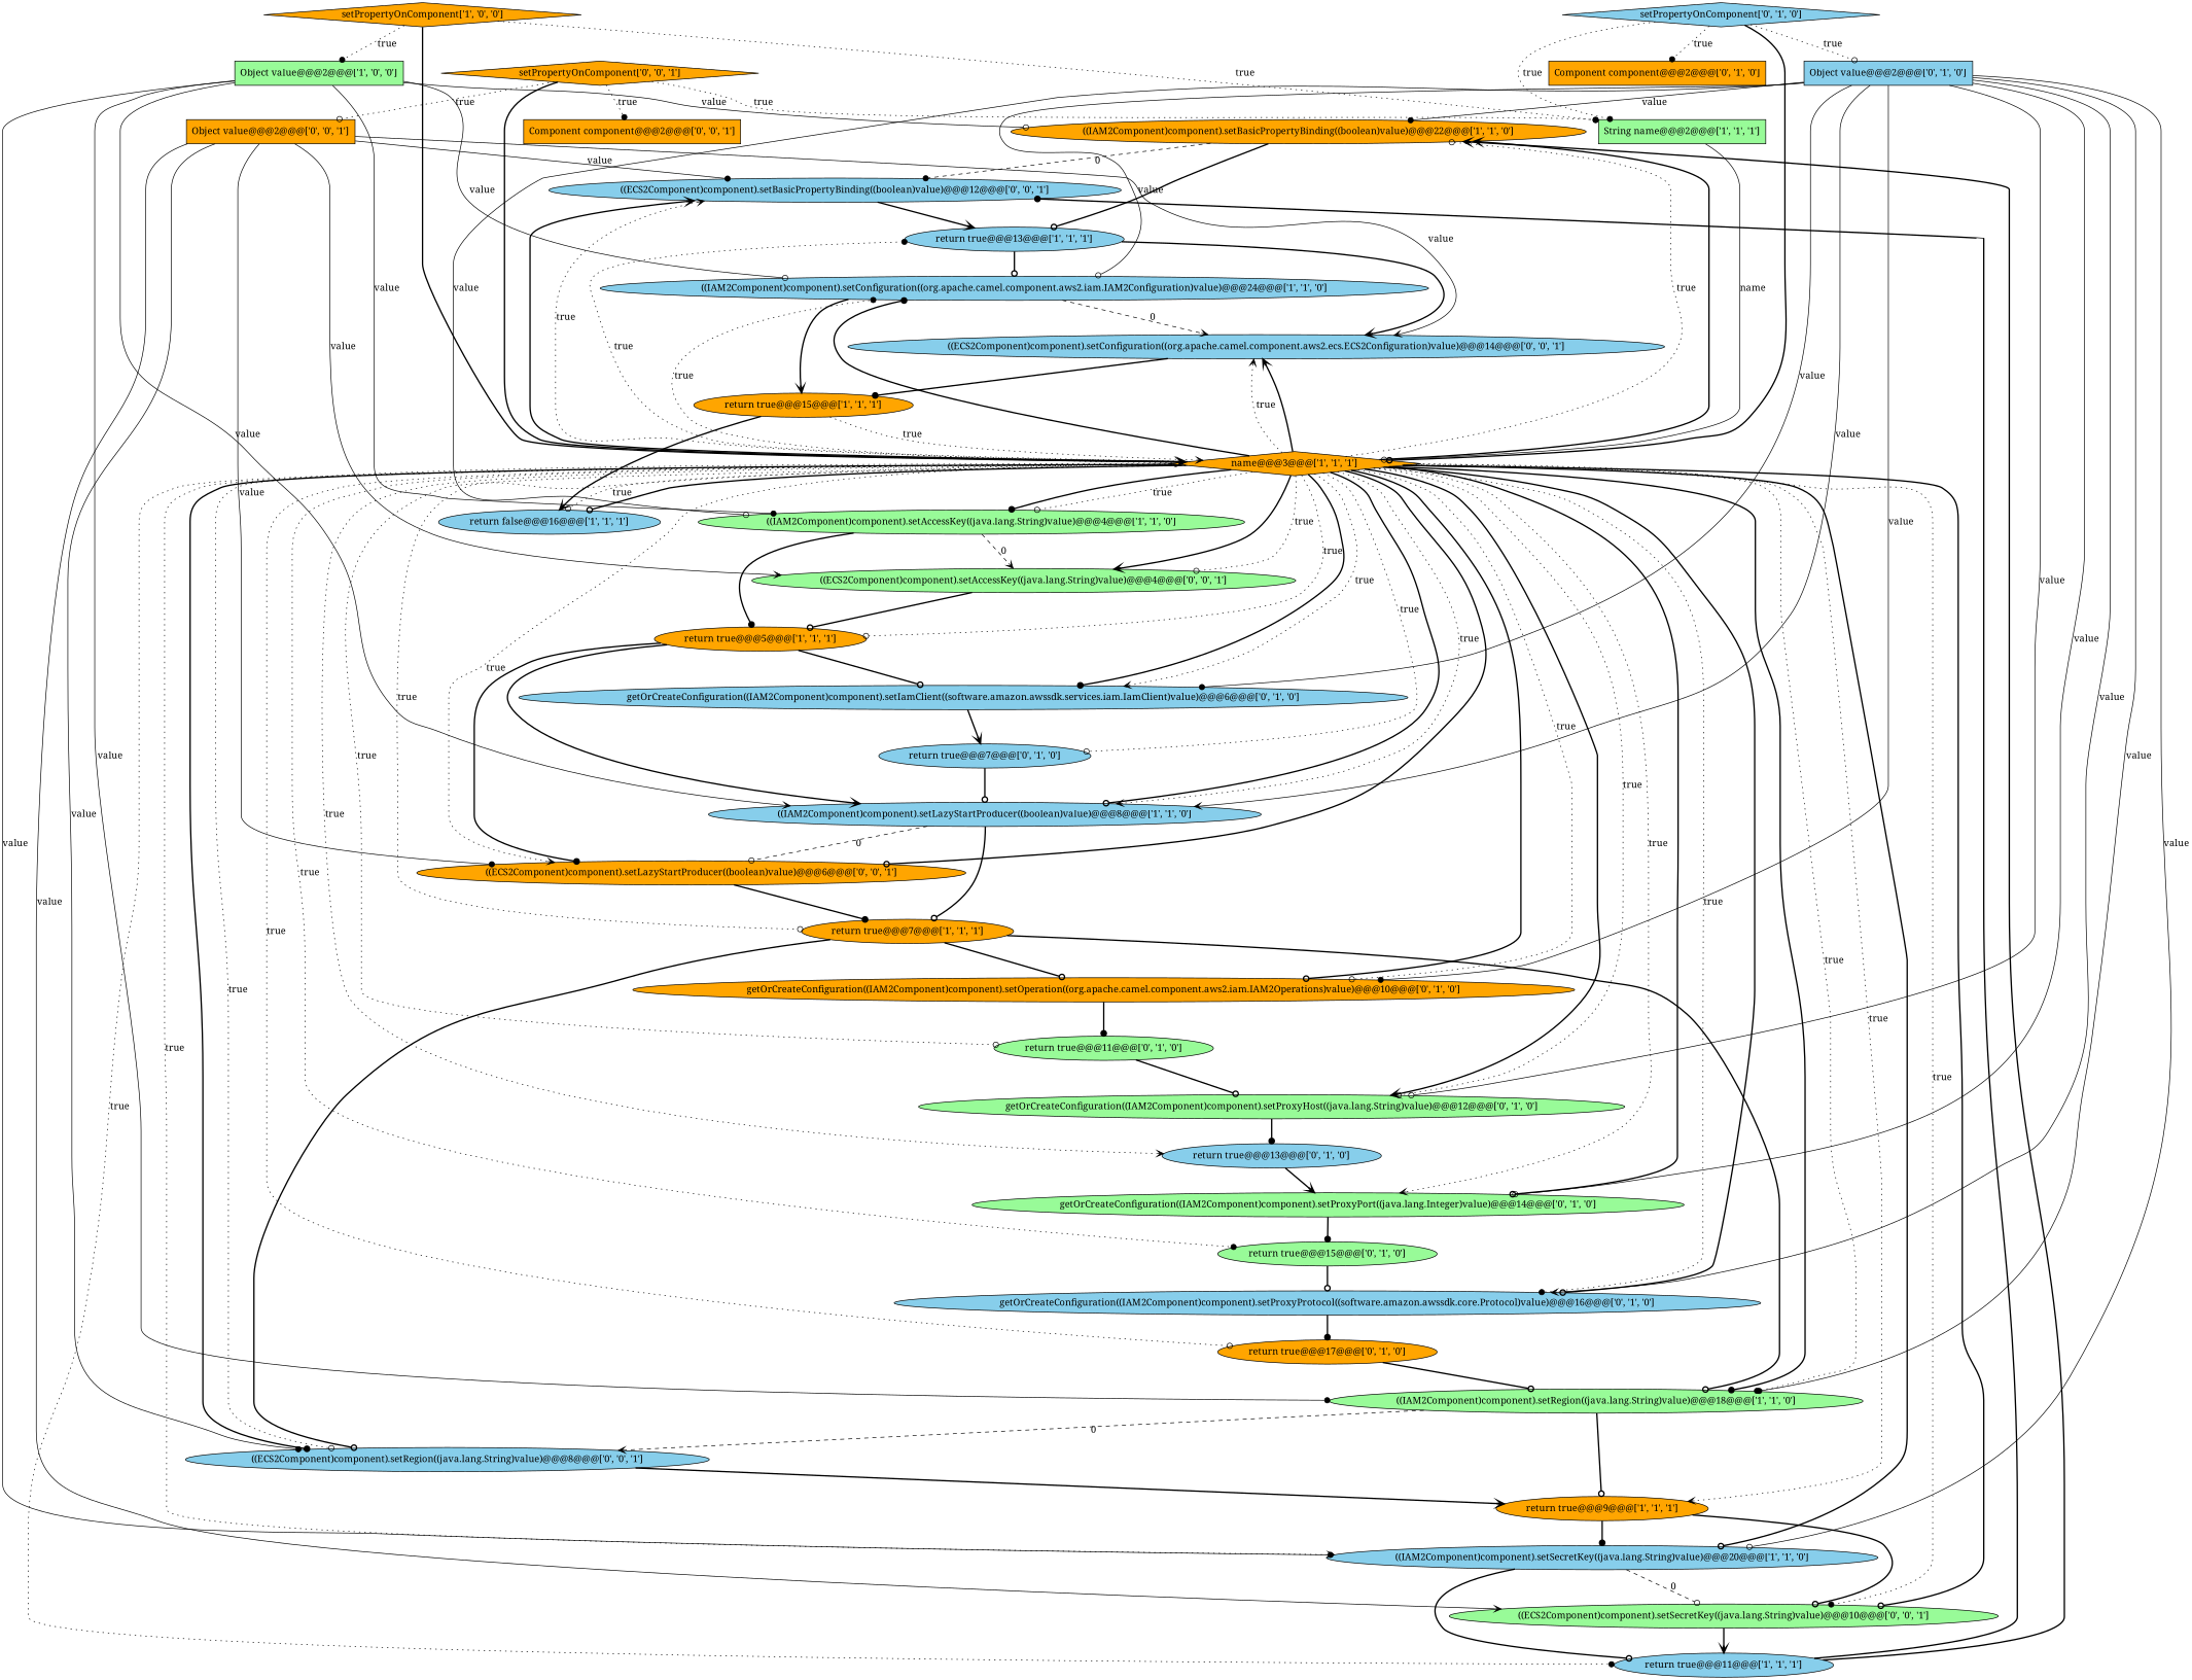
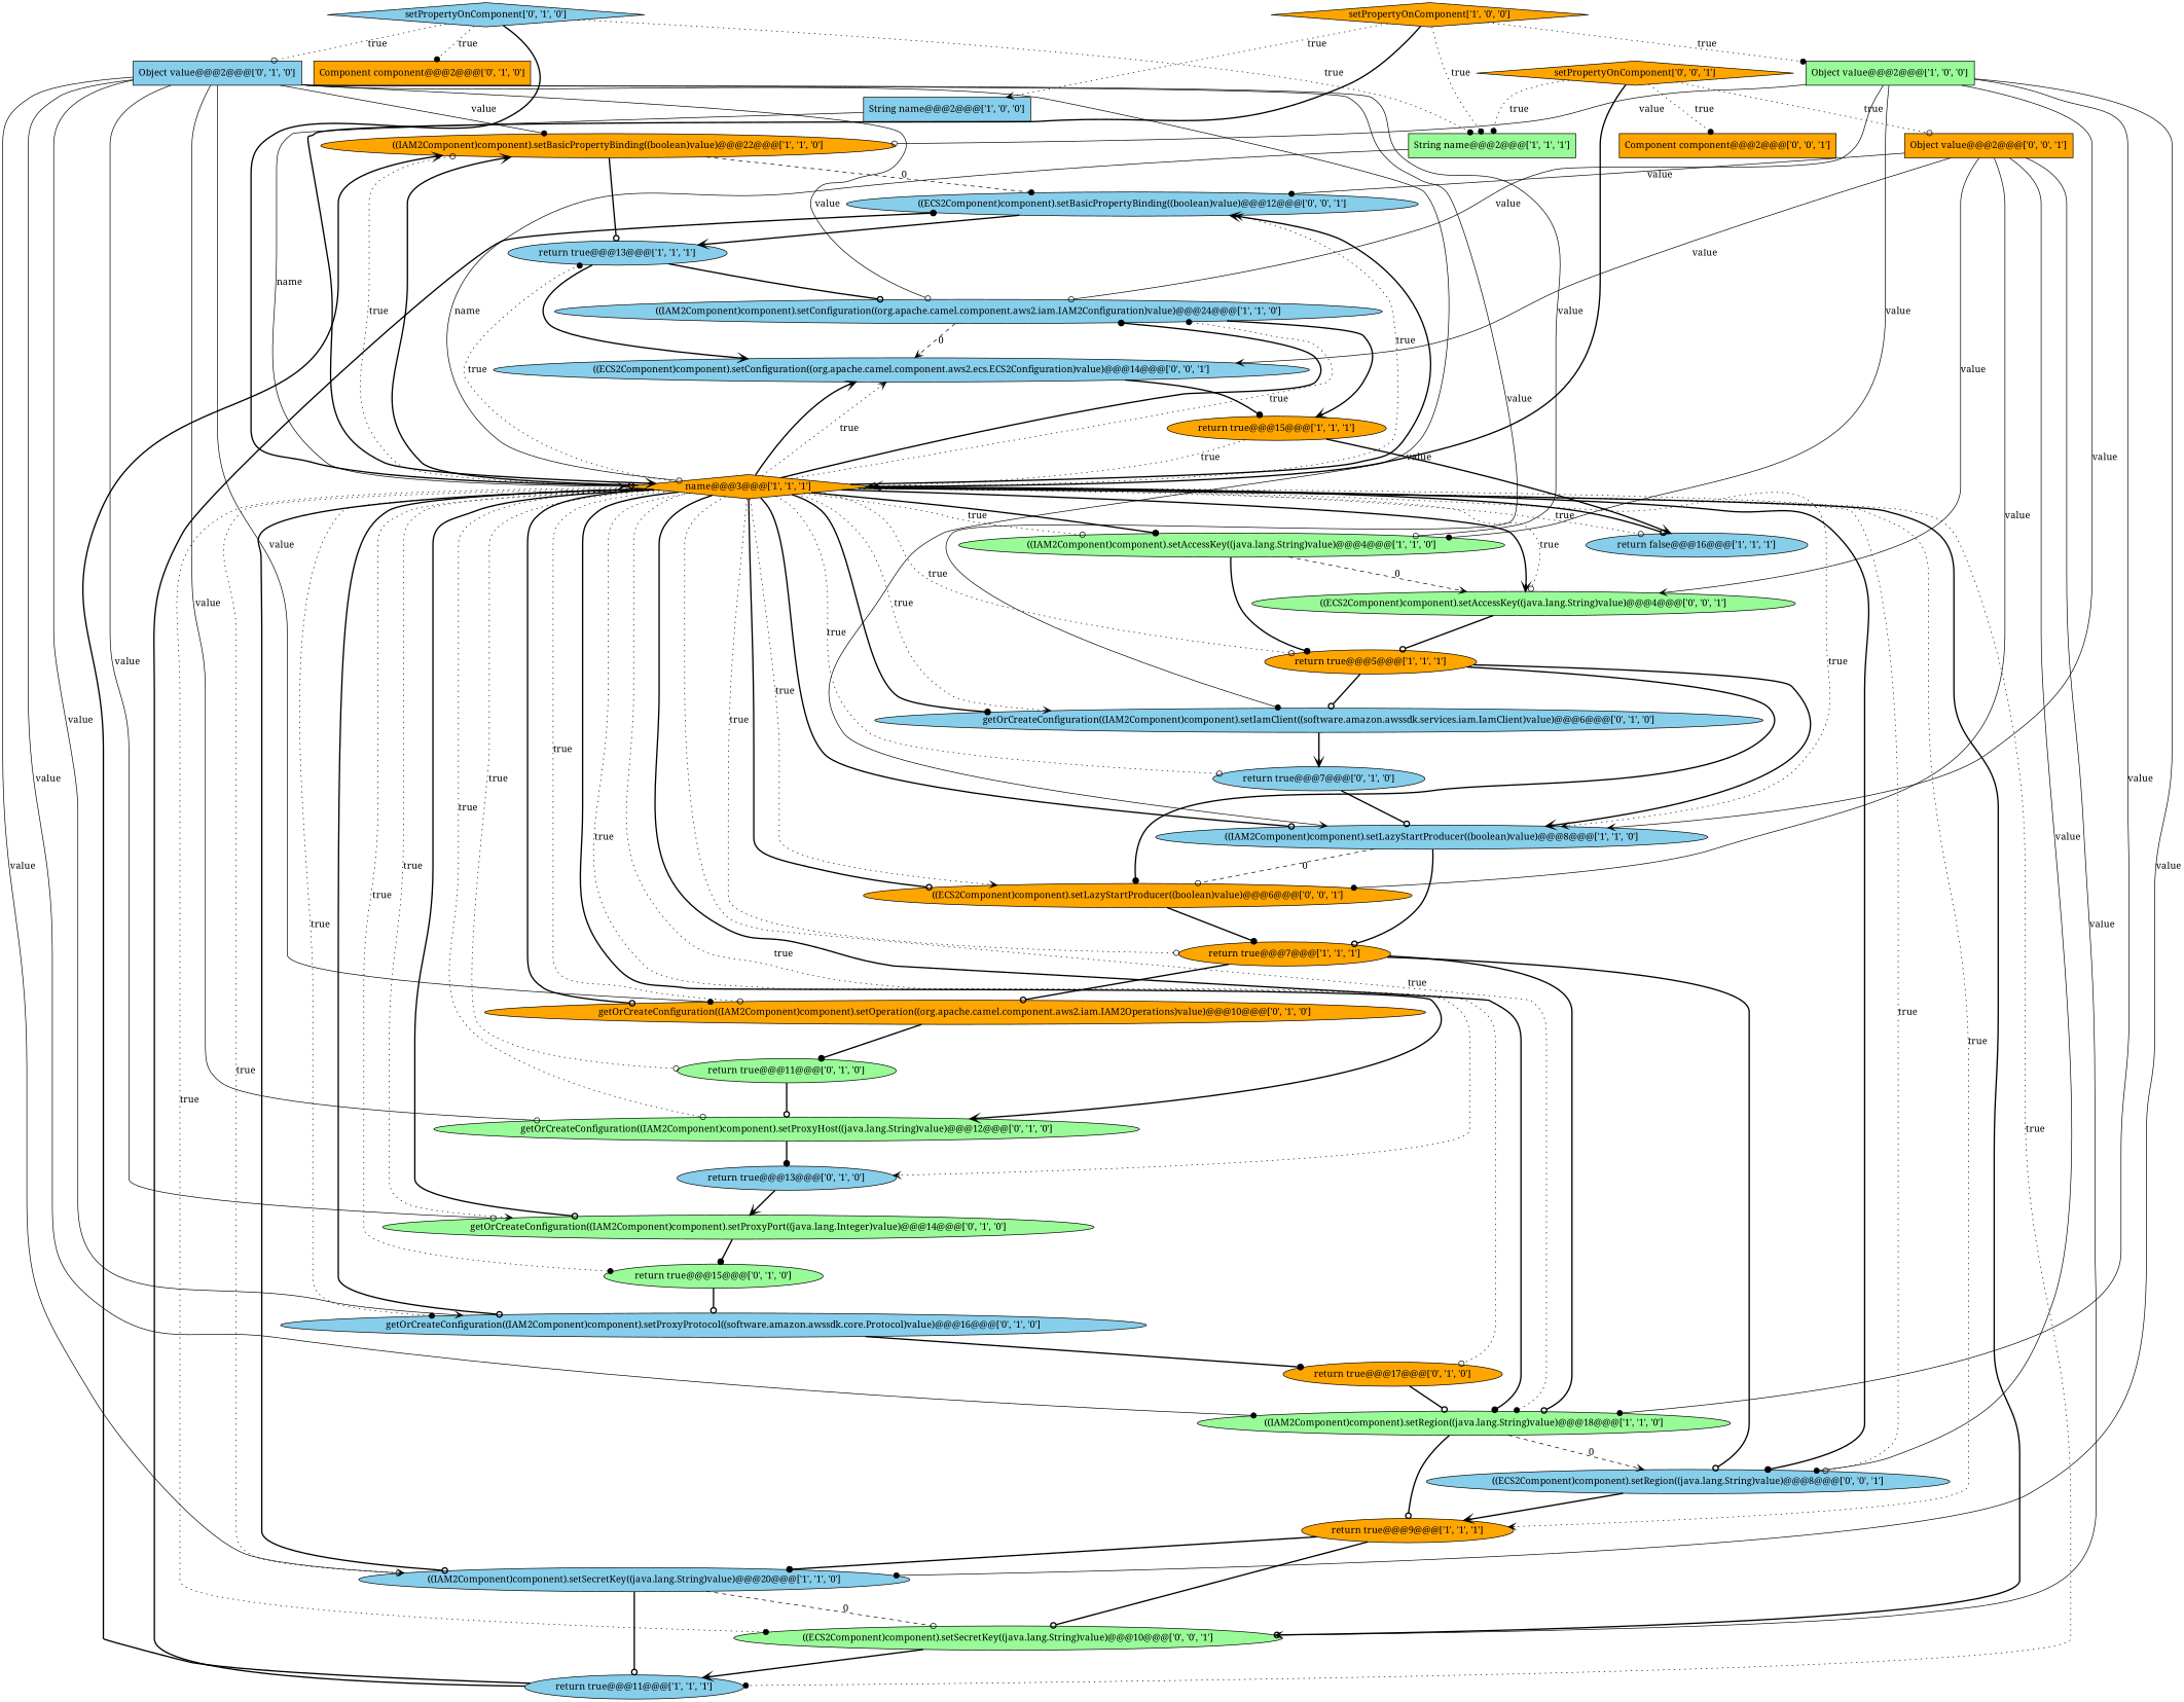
  digraph {
    fontname="Noto Serif"
    node [fillcolor=skyblue fontname="Noto Serif" shape=ellipse style=filled]
    edge [arrowhead=odot fontname="Noto Serif" style=bold]
    n1 [label="setPropertyOnComponent['0', '1', '0']" shape=diamond]
    n2 [label="Object value@@@2@@@['0', '1', '0']" shape=box]
    n3 [fillcolor=palegreen label="String name@@@2@@@['1', '1', '1']" shape=box]
    n4 [fillcolor=orange label="name@@@3@@@['1', '1', '1']" shape=diamond]
    n5 [fillcolor=orange label="Component component@@@2@@@['0', '1', '0']" shape=box]
    n6 [fillcolor=orange label="((IAM2Component)component).setBasicPropertyBinding((boolean)value)@@@22@@@['1', '1', '0']"]
    n7 [label="getOrCreateConfiguration((IAM2Component)component).setIamClient((software.amazon.awssdk.services.iam.IamClient)value)@@@6@@@['0', '1', '0']"]
    n8 [label="((IAM2Component)component).setLazyStartProducer((boolean)value)@@@8@@@['1', '1', '0']"]
    n9 [fillcolor=orange label="getOrCreateConfiguration((IAM2Component)component).setOperation((org.apache.camel.component.aws2.iam.IAM2Operations)value)@@@10@@@['0', '1', '0']"]
    n10 [fillcolor=palegreen label="((IAM2Component)component).setRegion((java.lang.String)value)@@@18@@@['1', '1', '0']"]
    n11 [fillcolor=palegreen label="getOrCreateConfiguration((IAM2Component)component).setProxyHost((java.lang.String)value)@@@12@@@['0', '1', '0']"]
    n12 [label="((IAM2Component)component).setConfiguration((org.apache.camel.component.aws2.iam.IAM2Configuration)value)@@@24@@@['1', '1', '0']"]
    n13 [fillcolor=palegreen label="((IAM2Component)component).setAccessKey((java.lang.String)value)@@@4@@@['1', '1', '0']"]
    n14 [label="((IAM2Component)component).setSecretKey((java.lang.String)value)@@@20@@@['1', '1', '0']"]
    n15 [fillcolor=palegreen label="getOrCreateConfiguration((IAM2Component)component).setProxyPort((java.lang.Integer)value)@@@14@@@['0', '1', '0']"]
    n16 [label="getOrCreateConfiguration((IAM2Component)component).setProxyProtocol((software.amazon.awssdk.core.Protocol)value)@@@16@@@['0', '1', '0']"]
    n17 [label="((ECS2Component)component).setBasicPropertyBinding((boolean)value)@@@12@@@['0', '0', '1']"]
    n18 [label="return true@@@13@@@['1', '1', '1']"]
    n19 [label="return true@@@7@@@['0', '1', '0']"]
    n20 [fillcolor=palegreen label="((ECS2Component)component).setSecretKey((java.lang.String)value)@@@10@@@['0', '0', '1']"]
    n21 [label="return true@@@11@@@['1', '1', '1']"]
    n22 [label="((ECS2Component)component).setRegion((java.lang.String)value)@@@8@@@['0', '0', '1']"]
    n23 [fillcolor=orange label="return true@@@9@@@['1', '1', '1']"]
    n24 [fillcolor=orange label="return true@@@7@@@['1', '1', '1']"]
    n25 [label="return true@@@13@@@['0', '1', '0']"]
    n26 [fillcolor=orange label="return true@@@17@@@['0', '1', '0']"]
    n27 [fillcolor=palegreen label="((ECS2Component)component).setAccessKey((java.lang.String)value)@@@4@@@['0', '0', '1']"]
    n28 [fillcolor=orange label="((ECS2Component)component).setLazyStartProducer((boolean)value)@@@6@@@['0', '0', '1']"]
    n29 [label="((ECS2Component)component).setConfiguration((org.apache.camel.component.aws2.ecs.ECS2Configuration)value)@@@14@@@['0', '0', '1']"]
    n30 [fillcolor=palegreen label="return true@@@11@@@['0', '1', '0']"]
    n31 [fillcolor=palegreen label="return true@@@15@@@['0', '1', '0']"]
    n32 [label="return false@@@16@@@['1', '1', '1']"]
    n33 [fillcolor=orange label="return true@@@5@@@['1', '1', '1']"]
+   n34 [label="String name@@@2@@@['1', '0', '0']" shape=box]
    n35 [fillcolor=palegreen label="Object value@@@2@@@['1', '0', '0']" shape=box]
    n36 [fillcolor=orange label="return true@@@15@@@['1', '1', '1']"]
    n37 [fillcolor=orange label="Object value@@@2@@@['0', '0', '1']" shape=box]
    n38 [fillcolor=orange label="Component component@@@2@@@['0', '0', '1']" shape=box]
    n39 [fillcolor=orange label="setPropertyOnComponent['0', '0', '1']" shape=diamond]
    n40 [fillcolor=orange label="setPropertyOnComponent['1', '0', '0']" shape=diamond]
    n1 -> n2 [label=true style=dotted]
    n1 -> n3 [arrowhead=dot label=true style=dotted]
    n1 -> n4
    n1 -> n5 [arrowhead=dot label=true style=dotted]
    n2 -> n6 [arrowhead=dot label=value style=solid]
    n2 -> n7 [arrowhead=dot label=value style=solid]
    n2 -> n8 [arrowhead=vee label=value style=solid]
    n2 -> n9 [arrowhead=dot label=value style=solid]
    n2 -> n10 [arrowhead=dot label=value style=solid]
    n2 -> n11 [label=value style=solid]
    n2 -> n12 [label=value style=solid]
    n2 -> n13 [label=value style=solid]
    n2 -> n14 [label=value style=solid]
    n2 -> n15 [label=value style=solid]
    n2 -> n16 [arrowhead=vee label=value style=solid]
    n3 -> n4 [label=name style=solid]
    n4 -> n6 [label=true style=dotted]
    n4 -> n6 [arrowhead=vee]
    n4 -> n7 [arrowhead=dot]
    n4 -> n7 [arrowhead=vee label=true style=dotted]
    n4 -> n8
    n4 -> n8 [arrowhead=vee label=true style=dotted]
    n4 -> n9
    n4 -> n9 [label=true style=dotted]
    n4 -> n10 [arrowhead=dot label=true style=dotted]
    n4 -> n10 [arrowhead=dot]
    n4 -> n11 [arrowhead=vee]
    n4 -> n11 [label=true style=dotted]
    n4 -> n12 [arrowhead=dot]
    n4 -> n12 [arrowhead=dot label=true style=dotted]
    n4 -> n13 [arrowhead=dot]
    n4 -> n13 [label=true style=dotted]
    n4 -> n14 [arrowhead=vee label=true style=dotted]
    n4 -> n14
    n4 -> n15 [arrowhead=vee label=true style=dotted]
    n4 -> n15
    n4 -> n16 [arrowhead=dot label=true style=dotted]
    n4 -> n16
    n4 -> n17 [arrowhead=vee label=true style=dotted]
    n4 -> n17 [arrowhead=vee]
    n4 -> n18 [arrowhead=dot label=true style=dotted]
    n4 -> n19 [label=true style=dotted]
    n4 -> n20
    n4 -> n20 [arrowhead=dot label=true style=dotted]
    n4 -> n21 [arrowhead=dot label=true style=dotted]
    n4 -> n22 [label=true style=dotted]
    n4 -> n22 [arrowhead=dot]
    n4 -> n23 [arrowhead=vee label=true style=dotted]
    n4 -> n24 [label=true style=dotted]
    n4 -> n25 [arrowhead=vee label=true style=dotted]
    n4 -> n26 [label=true style=dotted]
    n4 -> n27 [label=true style=dotted]
    n4 -> n27 [arrowhead=vee]
    n4 -> n28 [arrowhead=vee label=true style=dotted]
    n4 -> n28
    n4 -> n29 [arrowhead=vee]
    n4 -> n29 [arrowhead=vee label=true style=dotted]
    n4 -> n30 [label=true style=dotted]
    n4 -> n31 [arrowhead=dot label=true style=dotted]
    n4 -> n32 [label=true style=dotted]
    n4 -> n32
    n4 -> n33 [label=true style=dotted]
    n6 -> n17 [arrowhead=dot label=0 style=dashed]
    n6 -> n18
    n7 -> n19 [arrowhead=vee]
    n8 -> n24
    n8 -> n28 [label=0 style=dashed]
    n9 -> n30 [arrowhead=dot]
    n10 -> n22 [arrowhead=vee label=0 style=dashed]
    n10 -> n23
    n11 -> n25 [arrowhead=dot]
    n12 -> n29 [arrowhead=vee label=0 style=dashed]
    n12 -> n36 [arrowhead=vee]
    n13 -> n27 [arrowhead=vee label=0 style=dashed]
    n13 -> n33 [arrowhead=dot]
    n14 -> n20 [label=0 style=dashed]
    n14 -> n21
    n15 -> n31 [arrowhead=dot]
    n16 -> n26 [arrowhead=dot]
    n17 -> n18 [arrowhead=vee]
    n18 -> n12
    n18 -> n29 [arrowhead=vee]
    n19 -> n8
    n20 -> n21 [arrowhead=vee]
    n21 -> n6 [arrowhead=vee]
    n21 -> n17 [arrowhead=dot]
    n22 -> n23 [arrowhead=vee]
    n23 -> n14 [arrowhead=dot]
    n23 -> n20
    n24 -> n9
    n24 -> n10
    n24 -> n22
    n25 -> n15 [arrowhead=vee]
    n26 -> n10
    n27 -> n33
    n28 -> n24 [arrowhead=dot]
    n29 -> n36 [arrowhead=dot]
    n30 -> n11
    n31 -> n16
    n33 -> n7
    n33 -> n8 [arrowhead=vee]
    n33 -> n28 [arrowhead=dot]
+   n34 -> n4 [arrowhead=vee label=name style=solid]
    n35 -> n6 [label=value style=solid]
    n35 -> n8 [arrowhead=vee label=value style=solid]
    n35 -> n10 [arrowhead=dot label=value style=solid]
    n35 -> n12 [label=value style=solid]
    n35 -> n13 [arrowhead=dot label=value style=solid]
    n35 -> n14 [arrowhead=dot label=value style=solid]
    n36 -> n4 [arrowhead=vee label=true style=dotted]
    n36 -> n32 [arrowhead=vee]
    n37 -> n17 [arrowhead=dot label=value style=solid]
    n37 -> n20 [arrowhead=vee label=value style=solid]
    n37 -> n22 [arrowhead=dot label=value style=solid]
    n37 -> n27 [arrowhead=vee label=value style=solid]
    n37 -> n28 [arrowhead=dot label=value style=solid]
    n37 -> n29 [arrowhead=vee label=value style=solid]
    n39 -> n3 [arrowhead=dot label=true style=dotted]
    n39 -> n4 [arrowhead=vee]
    n39 -> n37 [label=true style=dotted]
    n39 -> n38 [arrowhead=dot label=true style=dotted]
    n40 -> n3 [arrowhead=dot label=true style=dotted]
    n40 -> n4 [arrowhead=vee]
+   n40 -> n34 [arrowhead=vee label=true style=dotted]
    n40 -> n35 [arrowhead=dot label=true style=dotted]
  }
